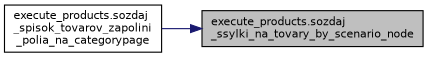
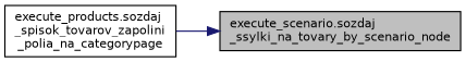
  digraph {
    rankdir=RL
    node [color=black fontname=Helvetica fontsize=10 shape=record style=filled]
-   n1 [fillcolor=grey75 fontcolor=black height=0.2 label="execute_products.sozdaj\l_ssylki_na_tovary_by_scenario_node" width=0.4]
+   n1 [fillcolor=grey75 fontcolor=black height=0.2 label="execute_scenario.sozdaj\l_ssylki_na_tovary_by_scenario_node" width=0.4]
    n2 [fillcolor=white height=0.2 label="execute_products.sozdaj\l_spisok_tovarov_zapolini\l_polia_na_categorypage" width=0.4]
    n1 -> n2 [color=midnightblue dir=back fontname=Helvetica fontsize=10 labelfontname=Helvetica labelfontsize=10 style=solid]
  }
